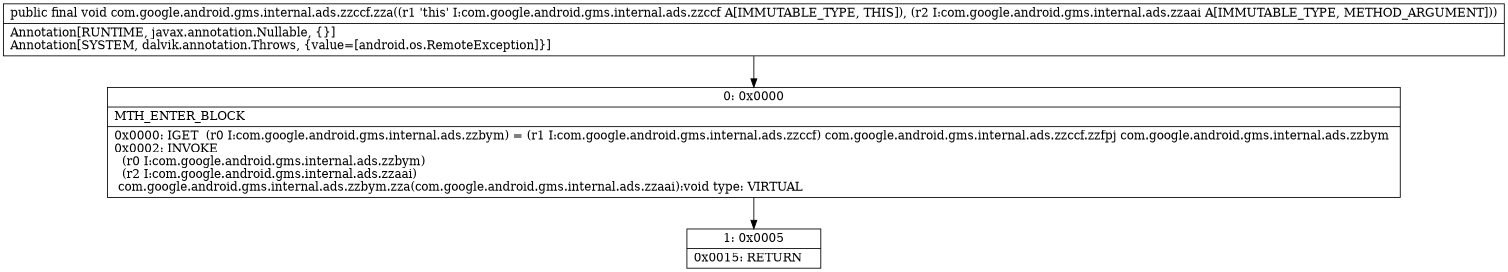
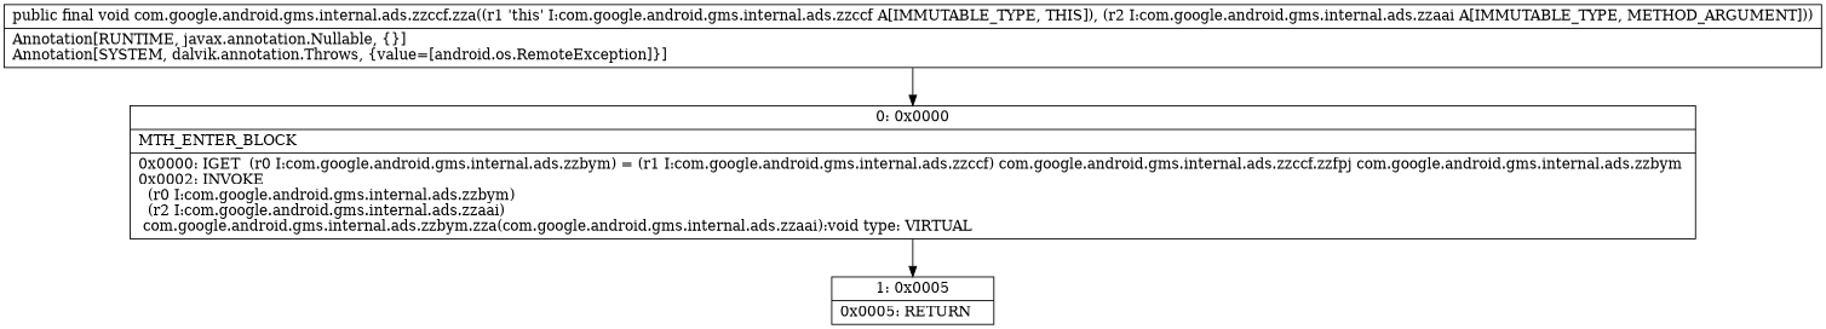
  digraph {
    node [shape=record]
    n1 [label="{0\:\ 0x0000|MTH_ENTER_BLOCK\l|0x0000: IGET  (r0 I:com.google.android.gms.internal.ads.zzbym) = (r1 I:com.google.android.gms.internal.ads.zzccf) com.google.android.gms.internal.ads.zzccf.zzfpj com.google.android.gms.internal.ads.zzbym \l0x0002: INVOKE  \l  (r0 I:com.google.android.gms.internal.ads.zzbym)\l  (r2 I:com.google.android.gms.internal.ads.zzaai)\l com.google.android.gms.internal.ads.zzbym.zza(com.google.android.gms.internal.ads.zzaai):void type: VIRTUAL \l}"]
-   n2 [label="{1\:\ 0x0005|0x0015: RETURN   \l}"]
+   n2 [label="{1\:\ 0x0005|0x0005: RETURN   \l}"]
    n3 [label="{public final void com.google.android.gms.internal.ads.zzccf.zza((r1 'this' I:com.google.android.gms.internal.ads.zzccf A[IMMUTABLE_TYPE, THIS]), (r2 I:com.google.android.gms.internal.ads.zzaai A[IMMUTABLE_TYPE, METHOD_ARGUMENT]))  | Annotation[RUNTIME, javax.annotation.Nullable, \{\}]\lAnnotation[SYSTEM, dalvik.annotation.Throws, \{value=[android.os.RemoteException]\}]\l}"]
    n1 -> n2
    n3 -> n1
  }
